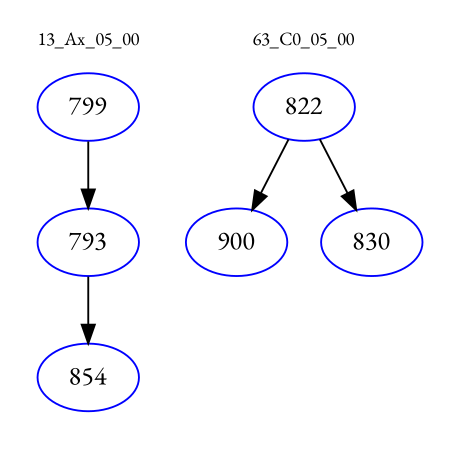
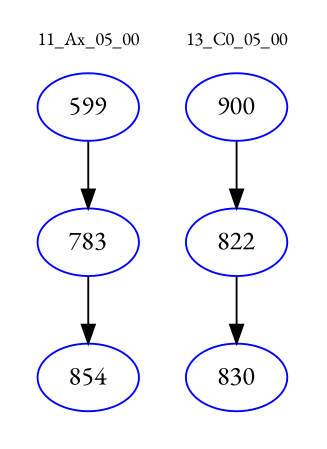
  digraph {
    fontname="EB Garamond"
    node [color=blue fontname="EB Garamond"]
    edge [color=black fontname="EB Garamond"]
-   n1 [label=793]
-   n2 [label=799]
+   n1 [label=783]
+   n2 [label=599]
    n3 [label=854]
    n4 [label=822]
    n5 [label=900]
    n6 [label=830]
    subgraph cluster_1 {
      color=white
      fontsize=10
-     label="13_Ax_05_00"
+     label="11_Ax_05_00"
      n1
      n2
      n3
    }
    subgraph cluster_2 {
      color=white
      fontsize=10
-     label="63_C0_05_00"
+     label="13_C0_05_00"
      n4
      n5
      n6
    }
    n1 -> n3
    n2 -> n1
-   n4 -> n5
+   n5 -> n4
    n4 -> n6
  }
